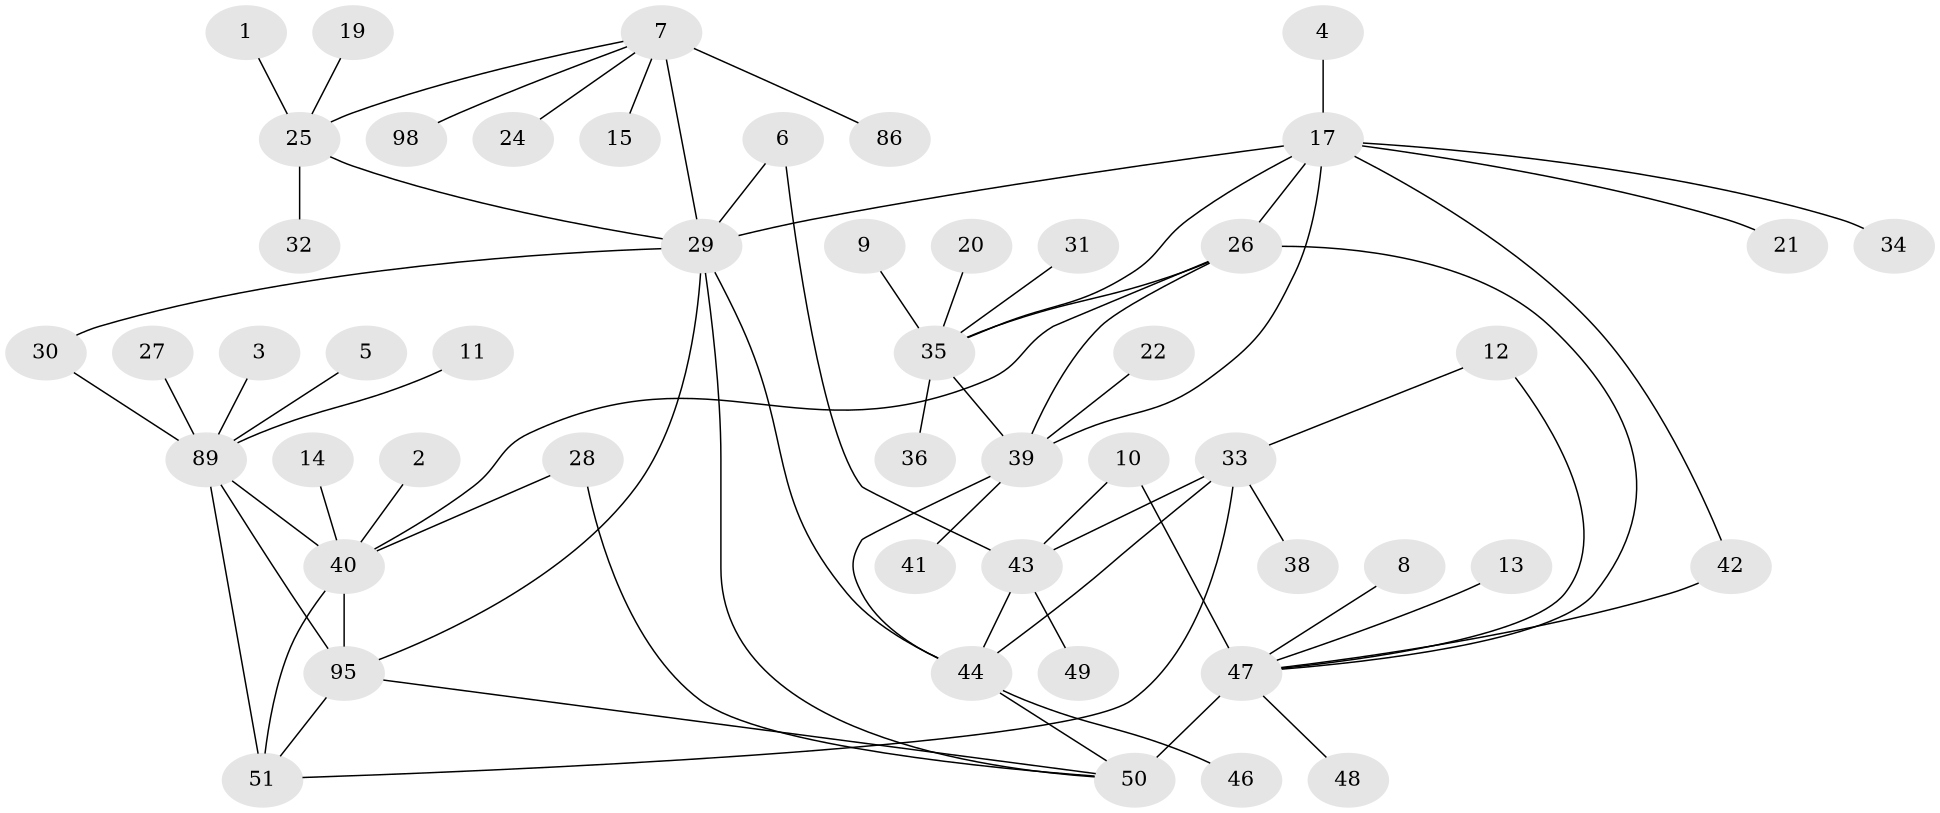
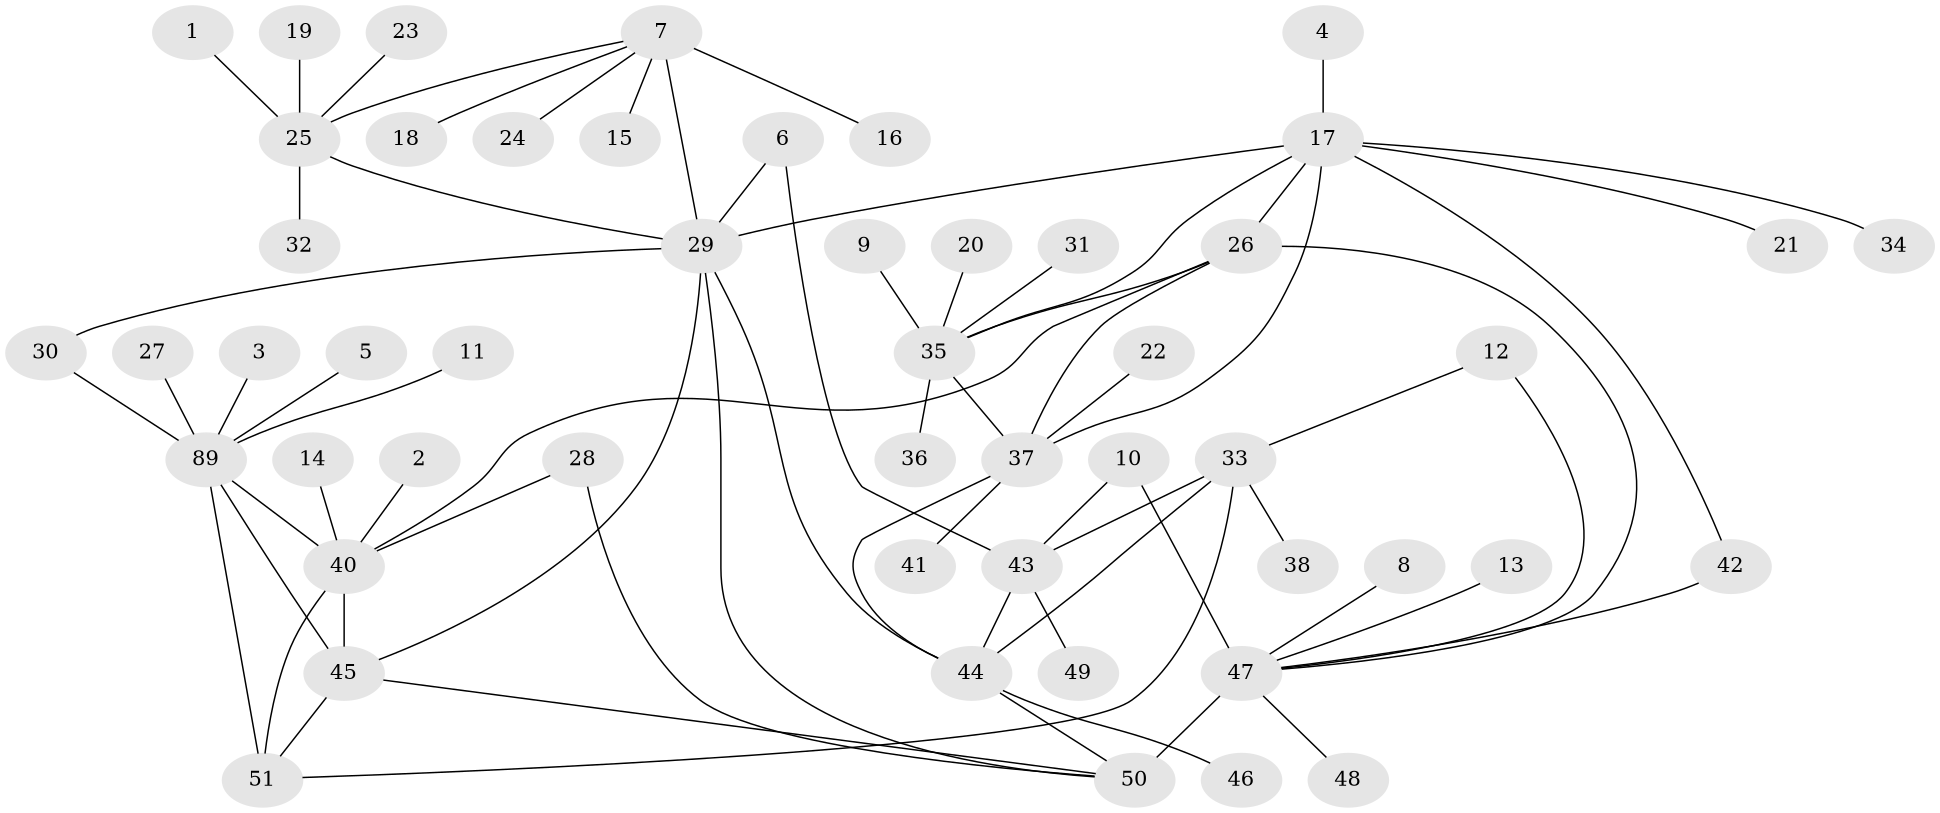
  graph {
    node [color=gray90 style=filled]
    edge [weight=1.0]
    1
    25
    29
    32
    2
    40
-   45 [label=95]
+   45
    51
    n9 [label=89]
    3
    4
    17
    35
    21
    26
    34
-   37 [label=39]
+   37
    42
    5
    6
    43
    50
    30
    44
    49
    7
    15
-   16 [label=86]
-   18 [label=98]
+   16
+   18
    24
    8
    47
    48
    9
    36
    10
    11
    12
    33
    38
    13
    14
    41
    19
    20
    22
+   23
    27
    28
    46
    31
    1 -- 25
    25 -- 29 [weight=2.0]
    25 -- 32
    29 -- 45
    29 -- 50
    29 -- 30
    29 -- 44
    2 -- 40
    40 -- 45
    40 -- 51
    45 -- 51
    45 -- 50
    n9 -- 40 [weight=2.0]
    n9 -- 45 [weight=2.0]
    n9 -- 51 [weight=2.0]
    3 -- n9
    4 -- 17
    17 -- 29
    17 -- 35
    17 -- 21
    17 -- 26
    17 -- 34
    17 -- 37 [weight=2.0]
    17 -- 42
    35 -- 37 [weight=2.0]
    35 -- 36
    26 -- 40
    26 -- 35
    26 -- 37 [weight=2.0]
    26 -- 47
    37 -- 44
    37 -- 41
    42 -- 47
    5 -- n9
    6 -- 29
    6 -- 43
    43 -- 44 [weight=2.0]
    43 -- 49
    30 -- n9
    44 -- 50
    44 -- 46
    7 -- 25 [weight=2.0]
    7 -- 29 [weight=4.0]
    7 -- 15
    7 -- 16
    7 -- 18
    7 -- 24
    8 -- 47
    47 -- 50 [weight=6.0]
    47 -- 48
    9 -- 35
    10 -- 43
    10 -- 47
    11 -- n9
    12 -- 47
    12 -- 33
    33 -- 51
    33 -- 43 [weight=2.0]
    33 -- 44 [weight=4.0]
    33 -- 38
    13 -- 47
    14 -- 40
    19 -- 25
    20 -- 35
    22 -- 37
+   23 -- 25
    27 -- n9
    28 -- 40
    28 -- 50
    31 -- 35
  }
